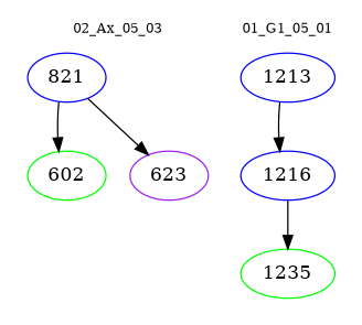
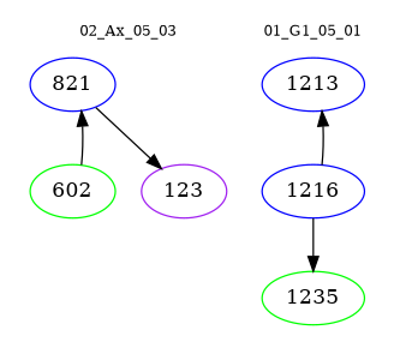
  digraph {
    node [color=blue]
    edge [color=black]
    n1 [label=821]
    n2 [color=green label=602]
-   n3 [color=purple label=623]
+   n3 [color=purple label=123]
    n4 [label=1213]
    n5 [label=1216]
    n6 [color=green label=1235]
    subgraph cluster_1 {
      color=white
      fontsize=10
      label="02_Ax_05_03"
      n1
      n2
      n3
    }
    subgraph cluster_2 {
      color=white
      fontsize=10
      label="01_G1_05_01"
      n4
      n5
      n6
    }
-   n1 -> n2
+   n2 -> n1
    n1 -> n3
-   n4 -> n5
+   n5 -> n4
    n5 -> n6
  }
